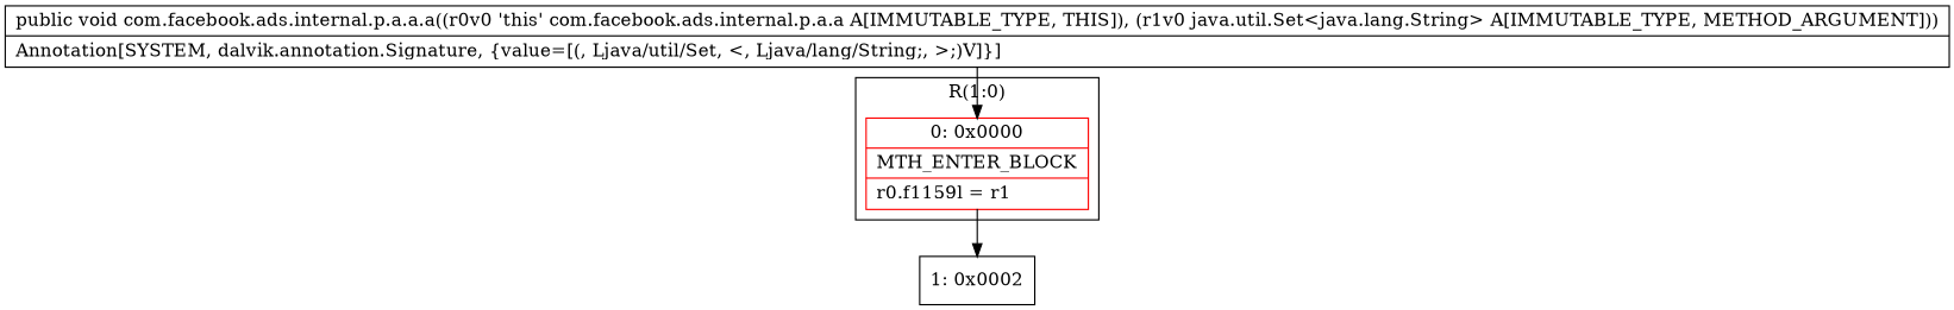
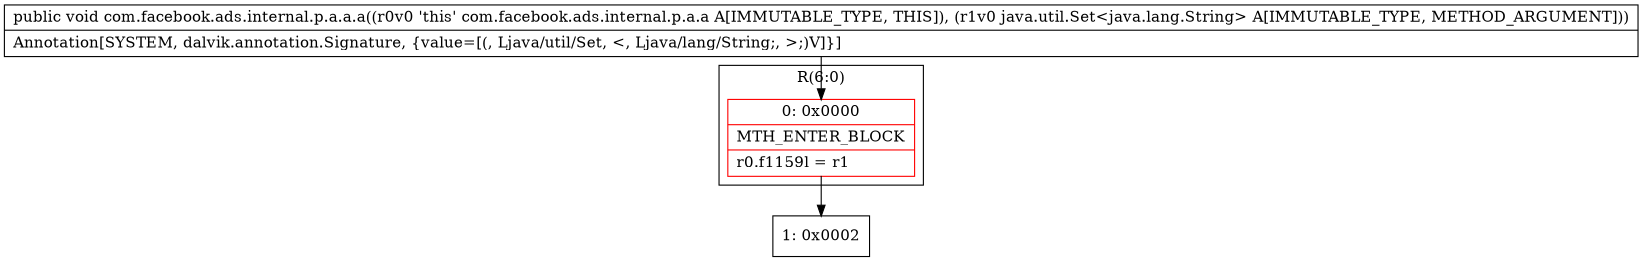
  digraph {
    node [color=black shape=record]
    n1 [color=red label="{0\:\ 0x0000|MTH_ENTER_BLOCK\l|r0.f1159l = r1\l}"]
    n2 [label="{1\:\ 0x0002}"]
    n3 [label="{public void com.facebook.ads.internal.p.a.a.a((r0v0 'this' com.facebook.ads.internal.p.a.a A[IMMUTABLE_TYPE, THIS]), (r1v0 java.util.Set\<java.lang.String\> A[IMMUTABLE_TYPE, METHOD_ARGUMENT]))  | Annotation[SYSTEM, dalvik.annotation.Signature, \{value=[(, Ljava\/util\/Set, \<, Ljava\/lang\/String;, \>;)V]\}]\l}"]
    subgraph cluster_1 {
-     label="R(1:0)"
+     label="R(6:0)"
      n1
    }
    n1 -> n2
    n3 -> n1
  }
